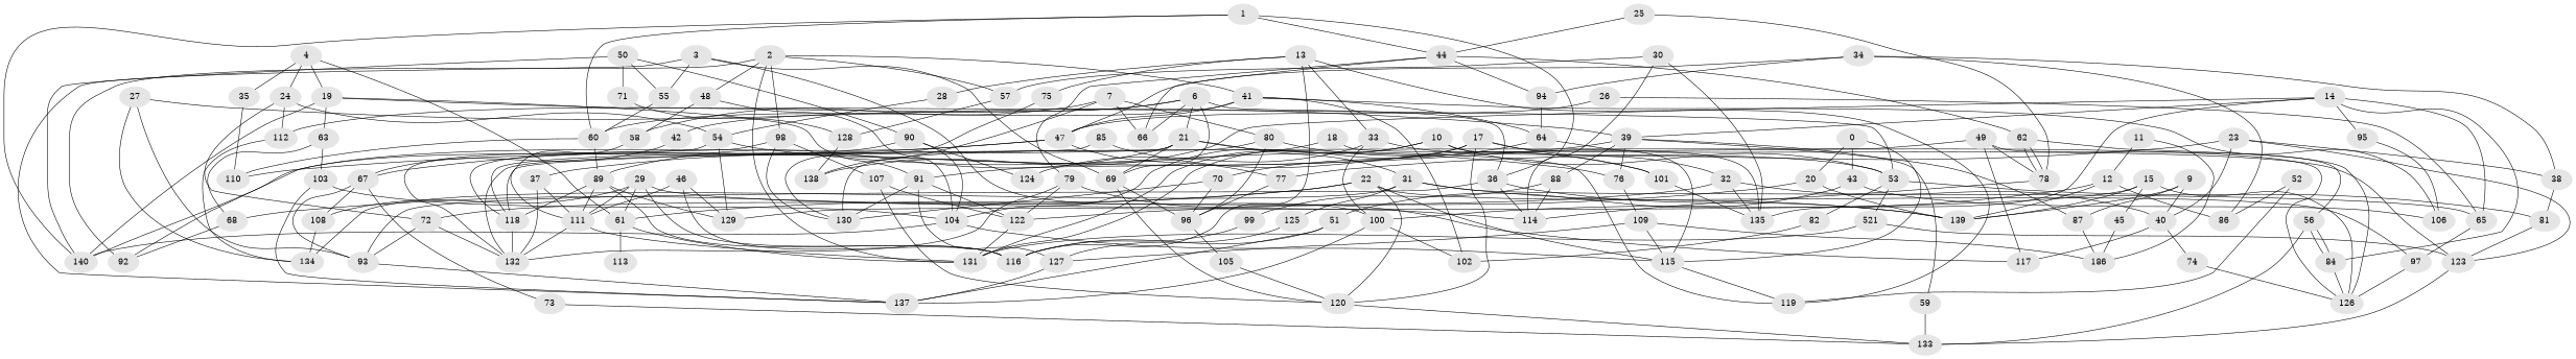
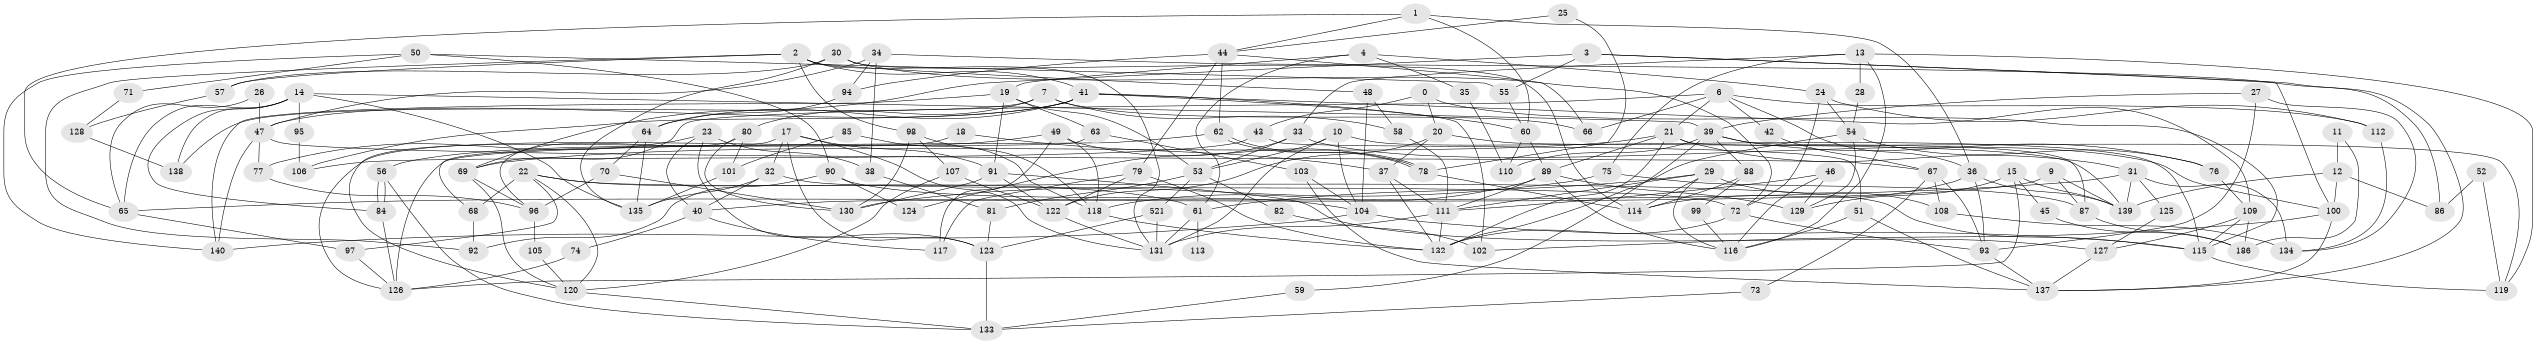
  graph {
    node [color=gray90 style=filled]
    1
    36
    44
    60
    65
    139
    93
    114
    66
    62
    94
    79
    89
    110
    97
    2
    41
    48
    57
    92
    98
    131
    47
    64
    102
    106
    109
    58
    104
    128
    118
    130
    107
    3
    55
    69
    100
    137
    120
    96
    4
    19
    24
    35
    61
    140
    53
    91
    63
    112
    54
    72
    113
    n54 [label=0]
    20
    43
    115
    37
    122
    51
    119
    6
    21
    42
    31
    132
    67
    134
    7
    80
    138
    111
    101
    77
    9
    40
    87
    74
    117
    n80 [label=186]
    10
    81
    82
    n84 [label=521]
    11
    12
    86
    13
    28
    33
    75
    116
    124
    14
    39
    84
    95
    135
    59
    76
    88
    126
    15
    45
    129
    17
    32
    123
    78
    127
    133
    18
    68
    103
    125
    22
    23
    38
    25
    26
    27
    29
    108
    30
    34
    99
    70
    73
    46
    49
    56
    50
    71
    90
    52
    105
    85
    1 -- 36
    1 -- 44
    1 -- 60
-   1 -- 140
+   1 -- 65
    36 -- 139
    36 -- 93
    36 -- 114
    44 -- 66
    44 -- 62
    44 -- 94
    44 -- 79
    60 -- 89
    60 -- 110
    65 -- 97
    93 -- 137
    62 -- 126
    62 -- 78
    62 -- 78
    94 -- 64
    79 -- 122
    79 -- 132
    79 -- 117
    89 -- 118
    89 -- 111
    89 -- 116
    89 -- 129
    97 -- 126
    2 -- 41
    2 -- 48
    2 -- 57
    2 -- 92
    2 -- 98
    2 -- 131
    41 -- 60
    41 -- 47
    41 -- 64
    41 -- 102
    41 -- 106
+   41 -- 109
    48 -- 58
    48 -- 104
    57 -- 128
    98 -- 118
    98 -- 130
    98 -- 107
    47 -- 140
    47 -- 67
    47 -- 77
    64 -- 135
    64 -- 70
    109 -- 115
    109 -- n80
    109 -- 127
    58 -- 111
    104 -- 140
    104 -- 115
    128 -- 138
    118 -- 132
    107 -- 120
    107 -- 122
    3 -- 55
    3 -- 69
    3 -- 100
    3 -- 137
    55 -- 60
    69 -- 120
    69 -- 96
    100 -- 102
    100 -- 137
    120 -- 133
    96 -- 105
    4 -- 19
    4 -- 24
    4 -- 35
    4 -- 61
    19 -- 140
    19 -- 53
    19 -- 91
    19 -- 63
    24 -- 112
    24 -- 54
    24 -- 72
    35 -- 110
    61 -- 131
    61 -- 113
    53 -- 81
    53 -- 82
    53 -- n84
    91 -- 130
    91 -- 122
    91 -- 127
    63 -- 68
    63 -- 103
    112 -- 134
    54 -- 132
    54 -- 76
    54 -- 129
    72 -- 93
    72 -- 132
    n54 -- 20
    n54 -- 43
    n54 -- 115
    20 -- 139
+   20 -- 37
    20 -- 122
    43 -- 106
    43 -- 51
    115 -- 119
    37 -- 132
    37 -- 111
    122 -- 131
    51 -- 137
    51 -- 116
    6 -- 36
    6 -- 66
    6 -- 69
    6 -- 112
    6 -- 21
    6 -- 42
    21 -- 89
    21 -- 69
    21 -- 119
    21 -- 31
    21 -- 132
    42 -- 67
    31 -- 65
    31 -- 139
    31 -- 134
    31 -- 125
    67 -- 93
    67 -- 108
    67 -- 73
    7 -- 66
    7 -- 58
    7 -- 80
    7 -- 138
    80 -- 130
    80 -- 96
    80 -- 101
    111 -- 131
    111 -- 132
    101 -- 135
    77 -- 96
    9 -- 139
    9 -- 40
    9 -- 87
    40 -- 74
    40 -- 117
    87 -- n80
    74 -- 126
    10 -- 131
    10 -- 104
    10 -- 53
    10 -- 115
    81 -- 123
    82 -- 102
    n84 -- 131
    n84 -- 123
    11 -- n80
    11 -- 12
    12 -- 139
    12 -- 100
    12 -- 86
    13 -- 119
    13 -- 28
    13 -- 33
    13 -- 75
    13 -- 116
    28 -- 54
    33 -- 100
    33 -- 53
    33 -- 124
    75 -- 130
+   75 -- 87
    14 -- 65
    14 -- 138
    14 -- 39
    14 -- 84
    14 -- 95
    14 -- 135
    39 -- 110
    39 -- 87
    39 -- 59
    39 -- 76
    39 -- 88
    84 -- 126
    95 -- 106
    59 -- 133
    76 -- 109
    88 -- 114
    88 -- 99
    15 -- 139
    15 -- 126
    15 -- 45
    15 -- 129
    45 -- n80
    17 -- 131
    17 -- 120
    17 -- 91
    17 -- 32
    17 -- 123
    32 -- 72
    32 -- 40
    32 -- 135
    123 -- 133
    78 -- 114
    127 -- 137
    18 -- 37
    18 -- 126
    68 -- 92
    103 -- 104
    103 -- 137
    125 -- 127
    22 -- 97
    22 -- 120
    22 -- 61
    22 -- 115
    22 -- 68
    23 -- 77
    23 -- 40
    23 -- 123
    23 -- 38
    38 -- 81
    25 -- 44
    25 -- 78
    26 -- 65
    26 -- 47
    27 -- 93
    27 -- 134
    27 -- 39
    29 -- 114
    29 -- 61
    29 -- 111
    29 -- 116
    29 -- 108
    108 -- 134
    30 -- 114
    30 -- 57
+   30 -- 72
    30 -- 135
    34 -- 94
    34 -- 47
    34 -- 86
    34 -- 38
    99 -- 116
    70 -- 130
    70 -- 96
    73 -- 133
    46 -- 111
    46 -- 116
    46 -- 129
    49 -- 118
    49 -- 117
    49 -- 78
    49 -- 56
    56 -- 84
    56 -- 84
    56 -- 133
    50 -- 55
    50 -- 140
    50 -- 71
    50 -- 90
    71 -- 128
    90 -- 92
    90 -- 104
    90 -- 124
    52 -- 119
    52 -- 86
    105 -- 120
    85 -- 118
    85 -- 101
  }
